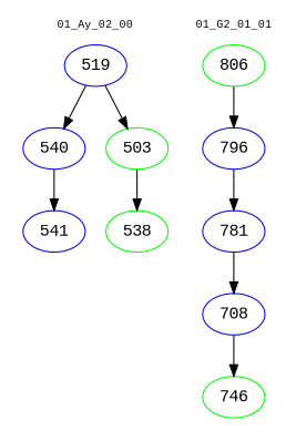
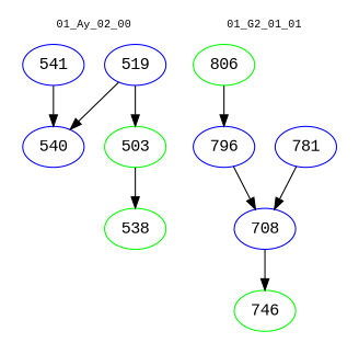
  digraph {
    fontname="Liberation Mono"
    node [color=blue fontname="Liberation Mono"]
    edge [color=black fontname="Liberation Mono"]
    n1 [label=519]
    n2 [label=540]
    n3 [color=green label=503]
    n4 [label=541]
    n5 [color=green label=538]
    n6 [label=796]
    n7 [label=781]
    n8 [color=green label=806]
    n9 [label=708]
    n10 [color=green label=746]
    subgraph cluster_1 {
      color=white
      fontsize=10
      label="01_Ay_02_00"
      n1
      n2
      n3
      n4
      n5
    }
    subgraph cluster_2 {
      color=white
      fontsize=10
      label="01_G2_01_01"
      n6
      n7
      n8
      n9
      n10
    }
    n1 -> n2
    n1 -> n3
-   n2 -> n4
+   n4 -> n2
    n3 -> n5
-   n6 -> n7
+   n6 -> n9
    n7 -> n9
    n8 -> n6
    n9 -> n10
  }
